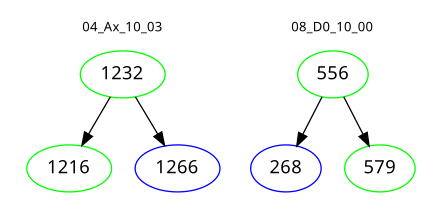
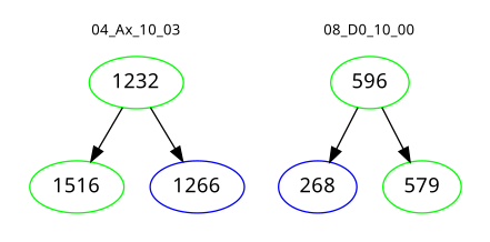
  digraph {
    fontname="Noto Sans"
    node [color=green fontname="Noto Sans"]
    edge [color=black fontname="Noto Sans"]
    n1 [label=1232]
-   n2 [label=1216]
+   n2 [label=1516]
    n3 [color=blue label=1266]
-   n4 [label=556]
+   n4 [label=596]
    n5 [color=blue label=268]
    n6 [label=579]
    subgraph cluster_1 {
      color=white
      fontsize=10
      label="04_Ax_10_03"
      n1
      n2
      n3
    }
    subgraph cluster_2 {
      color=white
      fontsize=10
      label="08_D0_10_00"
      n4
      n5
      n6
    }
    n1 -> n2
    n1 -> n3
    n4 -> n5
    n4 -> n6
  }
